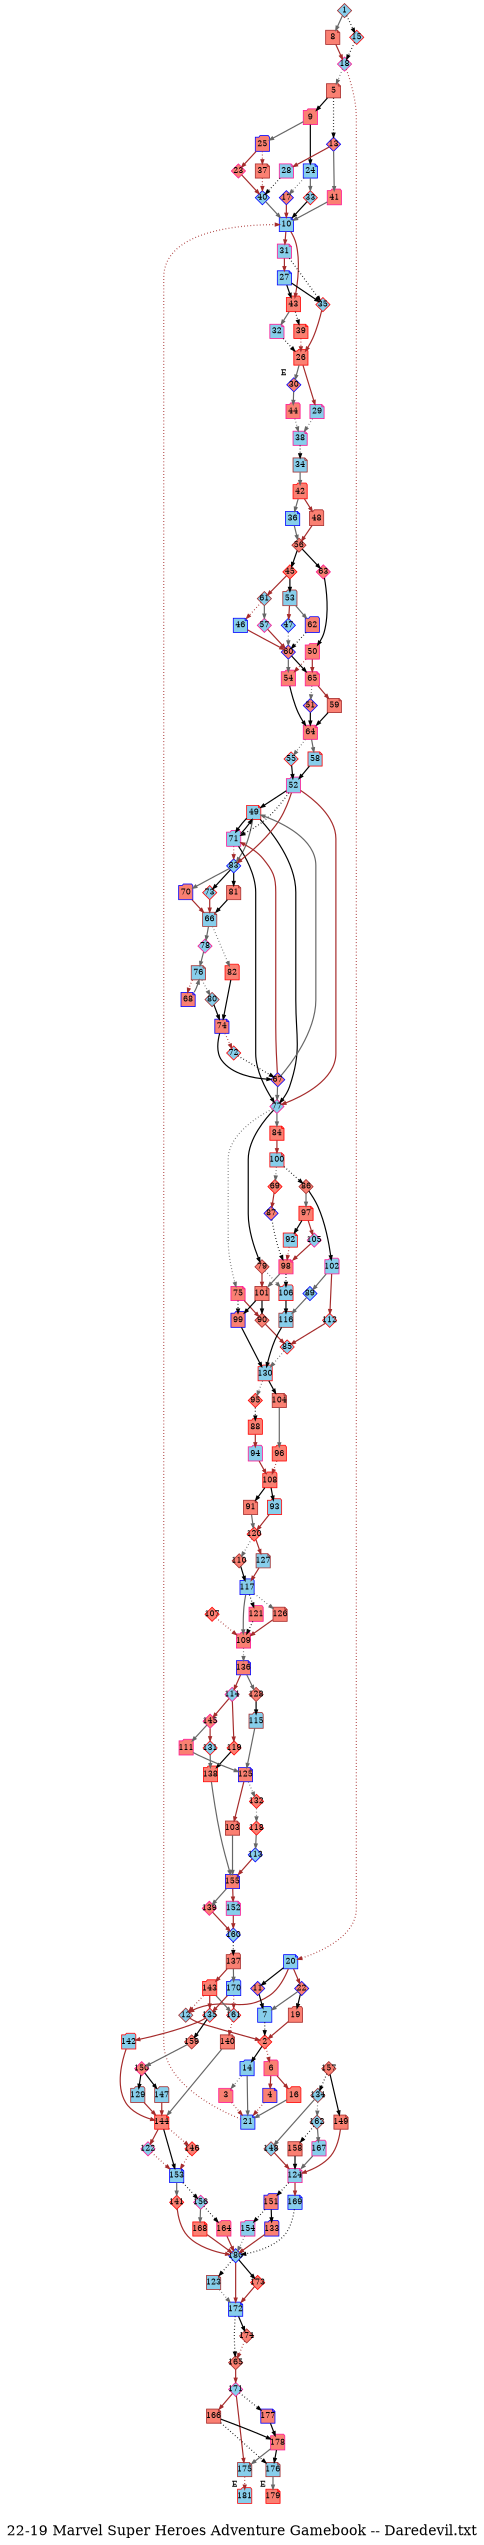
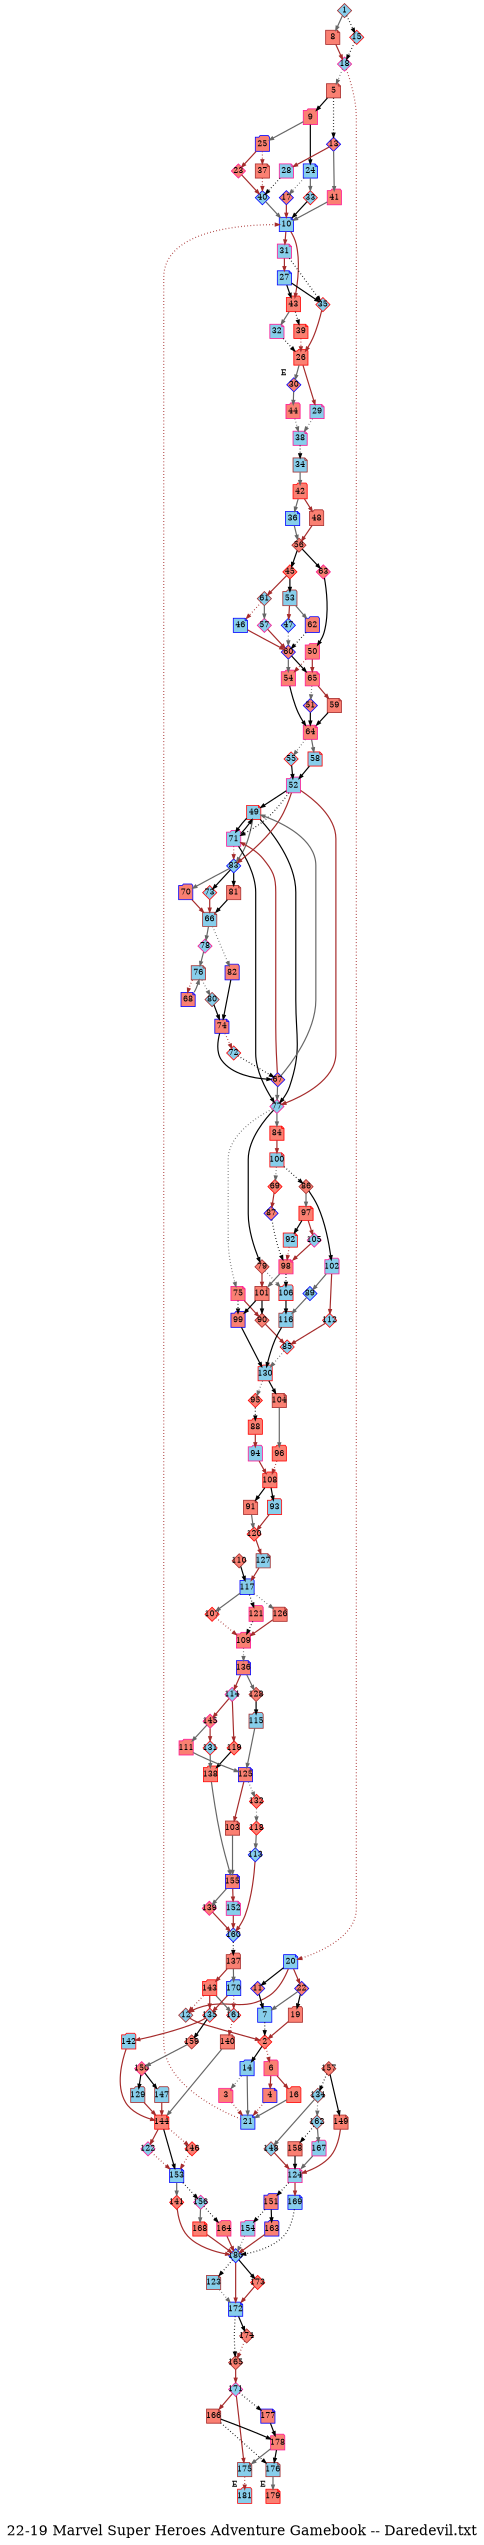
  digraph {
    fontsize=36
    label="22-19 Marvel Super Heroes Adventure Gamebook -- Daredevil.txt"
    nodesep=0.35
    ordering=out
    rankdir=TB
    ranksep=0.45
    node [color=red fillcolor=salmon fixedsize=true fontsize=20 labelfloat=true margin="0,0" penwidth=2 regular=true shape=diamond style=filled]
    edge [color=brown fontsize=12 labelfloat=true penwidth=3 style=solid]
    1 [color=brown fillcolor=skyblue]
    8 [color=brown shape=note]
    15 [fillcolor=skyblue]
    18 [color=deeppink fillcolor=skyblue]
    5 [color=brown shape=note]
    20 [color=blue fillcolor=skyblue shape=note]
    14 [color=blue fillcolor=skyblue shape=folder]
    2
    6 [color=deeppink shape=folder]
    3 [color=deeppink shape=note]
    21 [color=blue fillcolor=skyblue shape=note]
    4 [color=blue shape=note]
    16 [shape=folder]
    10 [color=blue fillcolor=skyblue shape=note]
    31 [color=deeppink fillcolor=skyblue shape=note]
    43 [shape=folder]
    9 [color=deeppink shape=folder]
    13 [color=blue]
    25 [color=blue shape=folder]
    24 [color=blue fillcolor=skyblue shape=note]
    28 [color=deeppink fillcolor=skyblue shape=note]
    41 [color=deeppink shape=folder]
    23 [color=deeppink]
    37 [color=brown shape=note]
    17 [color=blue]
    33 [fillcolor=skyblue]
    40 [color=blue fillcolor=skyblue]
    7 [color=blue fillcolor=skyblue shape=folder]
    11 [color=blue]
    12 [color=brown fillcolor=skyblue]
    22 [color=blue]
    27 [color=blue fillcolor=skyblue shape=note]
    35 [fillcolor=skyblue]
    32 [color=deeppink fillcolor=skyblue shape=note]
    39 [shape=note]
    26 [shape=folder]
    19 [color=brown shape=folder]
    30 [color=blue xlabel=E]
    44 [color=deeppink shape=folder]
    29 [color=deeppink fillcolor=skyblue shape=note]
    38 [color=deeppink fillcolor=skyblue shape=note]
    34 [color=brown fillcolor=skyblue shape=note]
    42 [shape=folder]
    36 [color=blue fillcolor=skyblue shape=note]
    48 [color=brown shape=folder]
    56 [color=brown]
    45
    63 [color=deeppink]
    61 [color=brown fillcolor=skyblue]
    53 [color=brown fillcolor=skyblue shape=folder]
    50 [color=deeppink shape=folder]
    46 [color=blue fillcolor=skyblue shape=note]
    57 [color=deeppink fillcolor=skyblue]
    47 [color=blue fillcolor=skyblue]
    62 [color=blue shape=folder]
    60 [color=blue]
    54 [color=deeppink shape=folder]
    65 [color=deeppink shape=note]
    64 [color=deeppink shape=note]
    51 [color=blue]
    59 [color=brown shape=note]
    49 [fillcolor=skyblue shape=note]
    71 [color=deeppink fillcolor=skyblue shape=folder]
    83 [color=blue fillcolor=skyblue]
    77 [color=deeppink fillcolor=skyblue]
    70 [color=blue shape=folder]
    73 [fillcolor=skyblue]
    81 [color=brown shape=note]
    75 [color=deeppink shape=note]
    79 [color=brown]
    84 [shape=note]
    66 [color=brown fillcolor=skyblue shape=note]
    99 [color=blue shape=folder]
    90 [color=brown]
    101 [color=brown shape=note]
    106 [fillcolor=skyblue shape=folder]
    100 [fillcolor=skyblue shape=note]
    55 [fillcolor=skyblue]
    58 [fillcolor=skyblue shape=note]
    52 [color=deeppink fillcolor=skyblue shape=folder]
    78 [color=deeppink fillcolor=skyblue]
-   82 [shape=folder]
+   82 [color=blue shape=folder]
    76 [color=brown fillcolor=skyblue shape=note]
    74 [color=blue shape=note]
    68 [color=blue shape=note]
    80 [color=brown fillcolor=skyblue]
    67 [color=blue]
    72 [fillcolor=skyblue]
    87 [color=blue]
    69
    98 [color=deeppink shape=note]
    130 [fillcolor=skyblue shape=folder]
    85 [fillcolor=skyblue]
    95
    104 [color=brown shape=note]
    116 [color=brown fillcolor=skyblue shape=folder]
    86 [color=brown]
    97 [shape=note]
    102 [color=deeppink fillcolor=skyblue shape=folder]
    88 [shape=folder]
    96 [shape=folder]
    92 [fillcolor=skyblue shape=note]
    105 [color=deeppink fillcolor=skyblue]
    89 [color=blue fillcolor=skyblue]
    112 [fillcolor=skyblue]
    94 [color=deeppink fillcolor=skyblue shape=folder]
    108 [shape=folder]
    91 [color=brown shape=note]
    93 [fillcolor=skyblue shape=folder]
    120
    110 [color=brown]
    127 [color=brown fillcolor=skyblue shape=note]
    117 [color=blue fillcolor=skyblue shape=folder]
    103 [color=brown shape=note]
    155 [color=blue shape=note]
    139 [color=deeppink]
    152 [color=deeppink fillcolor=skyblue shape=note]
    160 [color=blue fillcolor=skyblue]
    109 [color=deeppink shape=folder]
    107
    136 [color=blue shape=note]
    114 [color=deeppink fillcolor=skyblue]
    128 [color=brown]
    145 [color=deeppink]
    119
    115 [color=brown fillcolor=skyblue shape=folder]
    121 [color=deeppink shape=folder]
    126 [color=brown shape=note]
    111 [color=deeppink shape=folder]
    125 [color=blue shape=note]
    132
    118
    113 [color=blue fillcolor=skyblue]
    131 [fillcolor=skyblue]
    138 [shape=folder]
    157 [color=brown]
    134 [color=brown fillcolor=skyblue]
    149 [color=brown shape=note]
    122 [color=deeppink fillcolor=skyblue]
    153 [color=blue fillcolor=skyblue shape=note]
    141
    156 [color=deeppink fillcolor=skyblue]
    180 [color=blue fillcolor=skyblue]
    168 [shape=note]
    164 [color=deeppink shape=folder]
    123 [color=brown fillcolor=skyblue shape=note]
    172 [color=blue fillcolor=skyblue shape=note]
    165 [color=brown]
    174 [color=brown]
    171 [color=deeppink fillcolor=skyblue]
    124 [color=deeppink fillcolor=skyblue shape=note]
    151 [color=blue shape=folder]
    169 [color=blue fillcolor=skyblue shape=note]
    154 [color=deeppink fillcolor=skyblue shape=folder]
-   163 [color=blue shape=folder label=133]
+   163 [color=blue shape=folder]
    173
    129 [color=brown fillcolor=skyblue shape=folder]
    144 [shape=note]
    146
    148 [color=brown fillcolor=skyblue]
    162 [color=brown fillcolor=skyblue]
    158 [color=brown shape=note]
    167 [color=deeppink fillcolor=skyblue shape=folder]
    135 [fillcolor=skyblue]
    142 [fillcolor=skyblue shape=folder]
    159 [color=brown]
    150 [color=deeppink]
    147 [color=brown fillcolor=skyblue shape=folder]
    137 [color=brown shape=folder]
    143 [shape=folder]
    170 [color=blue fillcolor=skyblue shape=folder]
    161 [fillcolor=skyblue]
    140 [color=brown shape=note]
    166 [color=brown shape=note]
    175 [color=brown fillcolor=skyblue shape=note]
    177 [color=blue shape=note]
    176 [color=brown fillcolor=skyblue shape=note]
    178 [color=deeppink shape=folder]
    181 [fillcolor=skyblue shape=folder xlabel=E]
    179 [shape=note xlabel=E]
    1 -> 8 [color=gray40 style=bold]
    1 -> 15 [color=black style=dotted]
    8 -> 18
    15 -> 18 [color=black style=dotted]
    18 -> 5 [color=gray40 style=dotted]
    18 -> 20 [style=dotted]
    5 -> 9 [color=black]
    5 -> 13 [color=black style=dotted]
    20 -> 11 [color=black]
    20 -> 12 [style=bold]
    20 -> 22
    14 -> 3 [color=gray40 style=dotted]
    14 -> 21 [color=gray40]
    2 -> 14 [color=black style=bold]
    2 -> 6 [style=dotted]
    6 -> 4
    6 -> 16 [style=bold]
    3 -> 21 [style=dotted]
    21 -> 10 [style=dotted]
    4 -> 21 [style=dotted]
    16 -> 21 [color=gray40]
    10 -> 31
    10 -> 43
    31 -> 27 [style=bold]
    31 -> 35 [color=black style=dotted]
    43 -> 32 [color=gray40]
    43 -> 39 [color=black style=dotted]
    9 -> 25 [color=gray40 style=bold]
    9 -> 24 [color=black]
    13 -> 28 [style=bold]
    13 -> 41 [color=gray40]
    25 -> 23 [style=bold]
    25 -> 37 [style=dotted]
    24 -> 17 [color=gray40 style=dotted]
    24 -> 33 [color=gray40]
    28 -> 40 [color=black style=dotted]
    41 -> 10 [color=gray40]
    23 -> 40 [style=bold]
    37 -> 40 [style=dotted]
    17 -> 10
    33 -> 10 [color=black style=bold]
    40 -> 10 [color=gray40 style=bold]
    7 -> 2 [color=black style=dotted]
    11 -> 7 [color=black style=bold]
    12 -> 2
    22 -> 7 [color=gray40]
    22 -> 19 [color=black style=bold]
    27 -> 43 [color=black style=bold]
    27 -> 35 [color=black style=bold]
    35 -> 26 [style=bold]
    32 -> 26 [color=black style=dotted]
    39 -> 26 [style=dotted]
    26 -> 30 [color=gray40 style=bold]
    26 -> 29 [style=bold]
    19 -> 2 [style=bold]
    30 -> 44 [color=gray40]
    44 -> 38 [color=gray40 style=dotted]
    29 -> 38 [color=gray40 style=dotted]
    38 -> 34 [color=black style=dotted]
    34 -> 42 [color=gray40]
    42 -> 36 [color=gray40 style=bold]
    42 -> 48 [style=bold]
    36 -> 56 [color=gray40 style=bold]
    48 -> 56
    56 -> 45 [color=black style=bold]
    56 -> 63 [color=black]
    45 -> 61 [style=bold]
    45 -> 53 [color=black]
    63 -> 50 [color=black]
    61 -> 46 [style=dotted]
    61 -> 57 [color=gray40 style=bold]
    53 -> 47
    53 -> 62 [color=gray40 style=bold]
    50 -> 54 [style=dotted]
    50 -> 65
    46 -> 60
    57 -> 60
    47 -> 60 [color=gray40 style=dotted]
    62 -> 60 [color=black style=dotted]
    60 -> 54 [color=gray40 style=bold]
    60 -> 65 [color=black]
    54 -> 64 [color=black style=bold]
    65 -> 51 [color=gray40 style=dotted]
    65 -> 59 [style=bold]
    64 -> 55 [color=gray40 style=dotted]
    64 -> 58 [color=gray40]
    51 -> 64 [color=black]
    59 -> 64 [color=black style=bold]
    49 -> 71 [color=black]
    49 -> 83 [color=gray40 style=bold]
    49 -> 77 [color=black]
    71 -> 49 [color=black]
    71 -> 83 [style=dotted]
    71 -> 77 [color=black style=bold]
    83 -> 70 [color=gray40 style=bold]
    83 -> 73 [color=black]
    83 -> 81 [color=black]
    77 -> 75 [color=gray40 style=dotted]
    77 -> 79 [color=black style=bold]
    77 -> 84 [color=gray40]
    70 -> 66
    73 -> 66
    81 -> 66 [color=black]
    75 -> 99 [color=black style=dotted]
    75 -> 90
    79 -> 101
    79 -> 106 [color=gray40 style=dotted]
    84 -> 100 [style=bold]
    66 -> 78 [color=gray40 style=bold]
    66 -> 82 [color=gray40 style=dotted]
    99 -> 130 [color=black]
    90 -> 85 [style=bold]
    101 -> 99 [color=black style=bold]
    101 -> 90 [color=black]
    106 -> 116 [color=black]
    100 -> 69 [color=gray40 style=dotted]
    100 -> 86 [color=black style=dotted]
    55 -> 52 [color=black]
    58 -> 52 [color=black]
    52 -> 49 [color=black]
    52 -> 71 [color=black style=dotted]
    52 -> 83
    52 -> 77 [style=bold]
    78 -> 76 [color=gray40 style=bold]
    82 -> 74 [color=black style=bold]
    76 -> 68 [style=dotted]
    76 -> 80 [color=gray40 style=dotted]
    74 -> 67 [color=black style=bold]
    74 -> 72 [style=dotted]
    68 -> 76 [color=gray40]
    80 -> 74 [color=black]
    67 -> 49 [color=gray40]
    67 -> 71 [style=bold]
    67 -> 77 [color=gray40]
    72 -> 67 [color=black style=dotted]
    87 -> 98 [color=black style=dotted]
    69 -> 87
    98 -> 101 [color=gray40]
    98 -> 106 [color=black style=dotted]
    130 -> 95 [color=gray40 style=dotted]
    130 -> 104 [color=black style=bold]
    85 -> 130 [color=gray40 style=dotted]
    95 -> 88 [color=black style=dotted]
    104 -> 96 [color=gray40 style=bold]
    116 -> 130 [color=black]
    86 -> 97 [color=gray40 style=bold]
    86 -> 102 [color=black style=bold]
    97 -> 92 [color=black]
    97 -> 105
    102 -> 89 [color=gray40]
    102 -> 112
    88 -> 94 [style=bold]
    96 -> 108 [style=dotted]
    92 -> 98 [style=dotted]
    105 -> 98 [style=bold]
    89 -> 116 [color=gray40 style=bold]
    112 -> 85
    94 -> 108
    108 -> 91 [color=black style=bold]
    108 -> 93 [color=black]
    91 -> 120 [color=gray40 style=bold]
    93 -> 120
-   120 -> 110 [color=gray40 style=dotted]
    120 -> 127 [style=bold]
    110 -> 117 [color=black style=bold]
    127 -> 117 [style=bold]
-   117 -> 109 [color=gray40]
+   117 -> 107 [color=gray40]
    117 -> 121 [color=black style=dotted]
    117 -> 126 [color=gray40 style=dotted]
    103 -> 155 [color=gray40 style=bold]
    155 -> 139 [color=gray40]
    155 -> 152
    139 -> 160 [style=bold]
    152 -> 160 [style=bold]
    160 -> 137 [color=black style=dotted]
    109 -> 136 [color=gray40 style=dotted]
    107 -> 109 [style=dotted]
    136 -> 114 [style=bold]
    136 -> 128 [color=gray40]
    114 -> 145 [style=bold]
    114 -> 119
    128 -> 115 [color=black]
    145 -> 111 [color=gray40]
    145 -> 131
    119 -> 138 [color=black]
    115 -> 125 [color=gray40]
    121 -> 109 [color=black style=dotted]
    126 -> 109 [style=bold]
    111 -> 125 [color=gray40]
    125 -> 103 [style=bold]
    125 -> 132 [color=gray40 style=dotted]
    132 -> 118 [color=gray40 style=dotted]
    118 -> 113 [color=gray40 style=bold]
-   113 -> 155 [style=bold]
+   113 -> 160 [style=bold]
    131 -> 138 [color=gray40 style=bold]
    138 -> 155 [color=gray40 style=bold]
    157 -> 134 [color=black style=dotted]
    157 -> 149 [color=black]
    134 -> 148 [color=gray40]
    134 -> 162 [color=gray40 style=dotted]
    149 -> 124 [style=bold]
    122 -> 153 [style=dotted]
    153 -> 141 [color=gray40 style=bold]
    153 -> 156 [color=black style=dotted]
    141 -> 180 [style=bold]
    156 -> 168 [color=gray40]
    156 -> 164 [color=black style=dotted]
    180 -> 123 [color=black style=dotted]
    180 -> 172 [style=bold]
    180 -> 173 [color=black style=bold]
    168 -> 180
    164 -> 180
    123 -> 172 [color=gray40 style=dotted]
    172 -> 165 [color=black style=dotted]
    172 -> 174 [color=black]
    165 -> 171 [style=bold]
    174 -> 165 [style=dotted]
    171 -> 166
    171 -> 175 [style=bold]
    171 -> 177 [color=black style=dotted]
    124 -> 151 [color=black style=dotted]
    124 -> 169 [style=bold]
    151 -> 154 [color=black style=dotted]
    151 -> 163 [color=black]
    169 -> 180 [color=black style=dotted]
    154 -> 180 [color=gray40 style=dotted]
    163 -> 180
    173 -> 172
    129 -> 144 [style=bold]
    144 -> 122 [style=bold]
    144 -> 153 [color=black]
    144 -> 146 [style=dotted]
    146 -> 153 [style=dotted]
    148 -> 124
    162 -> 158 [color=black style=dotted]
    162 -> 167 [color=gray40 style=bold]
    158 -> 124 [color=black]
    167 -> 124 [color=gray40 style=bold]
    135 -> 142
    135 -> 159 [color=black style=bold]
    142 -> 144
    159 -> 150 [color=gray40]
    150 -> 129 [color=black style=bold]
    150 -> 147 [color=black]
    147 -> 144
    137 -> 143
    137 -> 170 [color=gray40 style=bold]
    143 -> 12 [style=dotted]
    143 -> 135
    143 -> 161 [color=gray40 style=bold]
    170 -> 135
    170 -> 161 [style=dotted]
    161 -> 140 [style=dotted]
    140 -> 144 [color=gray40]
    166 -> 176 [color=black style=dotted]
    166 -> 178 [color=black]
    175 -> 181 [style=dotted]
    177 -> 178 [color=black style=bold]
    176 -> 179 [color=gray40]
    178 -> 175 [color=gray40 style=bold]
    178 -> 176 [color=black]
  }
